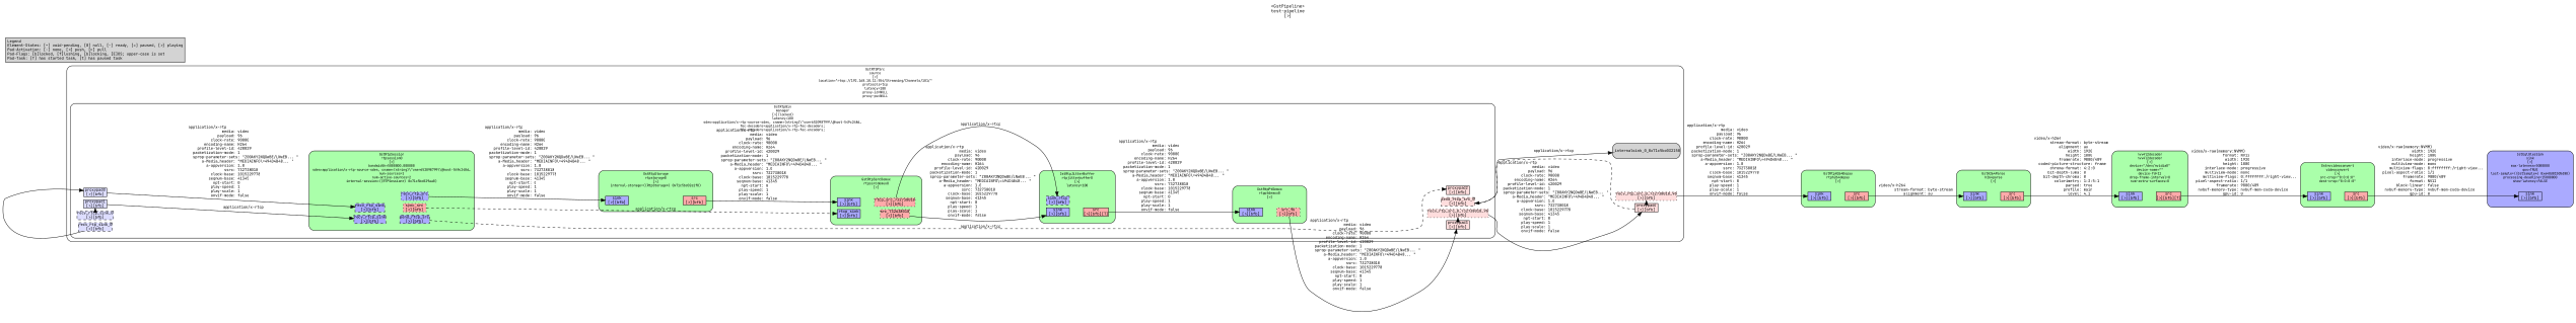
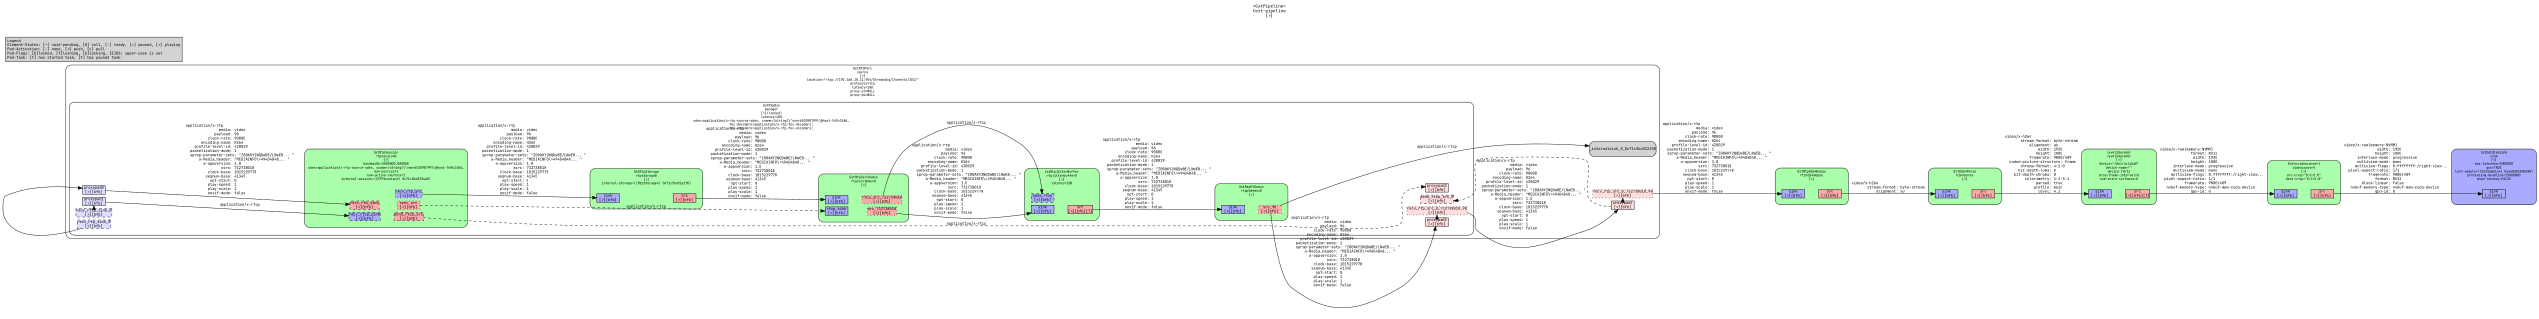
  digraph {
    fontname="JetBrains Mono"
    fontsize=10
    label="<GstPipeline>\ntest-pipeline\n[>]"
    labelloc=t
    nodesep=.1
    rankdir=LR
    ranksep=.2
    node [color=black fillcolor="#aaaaff" fontname="JetBrains Mono" fontsize=9 margin="0.0,0.0" shape=box style="filled,solid"]
    edge [fontname="JetBrains Mono" fontsize=9 labelfontsize=6]
    n1 [height=0.2 label="sink\n[>][bfb]"]
    n2 [height=0.2 label="sink\n[>][bfb]"]
    n3 [fillcolor="#ffaaaa" height=0.2 label="src\n[>][bfb]"]
    n4 [height=0.2 label="sink\n[>][bfb]"]
    n5 [fillcolor="#ffaaaa" height=0.2 label="src\n[>][bfb][T]"]
    n6 [height=0.2 label="sink\n[>][bfb]"]
    n7 [fillcolor="#ffaaaa" height=0.2 label="src\n[>][bfb]"]
    n8 [fillcolor="#ddddff" height=0.2 label="proxypad0\n[>][bfb]"]
    n9 [fillcolor="#ddddff" height=0.2 label="recv_rtp_sink_0\n[>][bfb]" style="filled,dashed"]
    n10 [fillcolor="#ddddff" height=0.2 label="proxypad1\n[>][bfb]"]
    n11 [fillcolor="#ddddff" height=0.2 label="recv_rtcp_sink_0\n[>][bfb]" style="filled,dashed"]
    n12 [fillcolor="#ffdddd" height=0.2 label="proxypad2\n[>][bfb]"]
    n13 [fillcolor="#ffdddd" height=0.2 label="send_rtcp_src_0\n[>][bfb]" style="filled,dashed"]
    n14 [fillcolor="#ffdddd" height=0.2 label="proxypad3\n[>][bfb]"]
    n15 [fillcolor="#ffdddd" height=0.2 label="recv_rtp_src_0_732738018_96\n[>][bfb]" style="filled,dotted"]
    n16 [height=0.2 label="sink\n[>][bfb]"]
    n17 [fillcolor="#ffaaaa" height=0.2 label="src_96\n[>][bfb]" style="filled,dotted"]
    n18 [height=0.2 label="sink\n[>][bfb]"]
-   n19 [height=0.2 label="sink_rtcp\n[>][bfb]" style="filled,dashed"]
+   n19 [height=0.2 label="none_rtcp\n[>][bfb]" style="filled,dashed"]
    n20 [fillcolor="#ffaaaa" height=0.2 label="src\n[>][bfb][T]"]
    n21 [height=0.2 label="sink\n[>][bfb]"]
    n22 [fillcolor="#ffaaaa" height=0.2 label="src\n[>][bfb]"]
    n23 [height=0.2 label="sink\n[>][bfb]"]
    n24 [height=0.2 label="rtcp_sink\n[>][bfb]"]
-   n25 [fillcolor="#ffaaaa" height=0.2 label="src_732638018\n[>][bfb]" style="filled,dotted"]
+   n25 [fillcolor="#ffaaaa" height=0.2 label="src_732738018\n[>][bfb]" style="filled,dotted"]
    n26 [fillcolor="#ffaaaa" height=0.2 label="rtcp_src_732738018\n[>][bfb]" style="filled,dotted"]
-   n27 [height=0.2 label="recv_rtp_sink\n[>][bfb]" style="filled,dashed"]
+   n27 [fillcolor="#ffaaaa" height=0.2 label="recv_rtp_sink\n[>][bfb]" style="filled,dashed"]
    n28 [height=0.2 label="recv_rtcp_sink\n[>][bfb]" style="filled,dashed"]
    n29 [height=0.2 label="recv_rtp_src\n[>][bfb]" style="filled,dotted"]
    n30 [fillcolor="#ffaaaa" height=0.2 label="sync_src\n[>][bfb]" style="filled,dotted"]
-   n31 [height=0.2 label="send_rtcp_src\n[>][bfb]" style="filled,dashed"]
+   n31 [fillcolor="#ffaaaa" height=0.2 label="send_rtcp_src\n[>][bfb]" style="filled,dashed"]
    n32 [fillcolor="#ffdddd" height=0.2 label="proxypad4\n[>][bfb]"]
    n33 [fillcolor="#ffdddd" height=0.2 label="recv_rtp_src_0_732738018_96\n[>][bfb]" style="filled,dotted"]
    _internalsink_0_0x71c5bc032150 [style="filled,rounded" color="" fillcolor=""]
    n35 [height=0.2 label="sink\n[>][bfb]"]
    n36 [fillcolor="#ffaaaa" height=0.2 label="src\n[>][bfb]"]
    n37 [label="Legend\lElement-States: [~] void-pending, [0] null, [-] ready, [=] paused, [>] playing\lPad-Activation: [-] none, [>] push, [<] pull\lPad-Flags: [b]locked, [f]lushing, [b]locking, [E]OS; upper-case is set\lPad-Task: [T] has started task, [t] has paused task\l" margin="0.05,0.05" style=filled color="" fillcolor=""]
    subgraph cluster_1 {
      color=black
      fillcolor="#aaaaff"
      fontsize=8
      label="GstEglGlesSink\nsink\n[>]\nmax-lateness=5000000\nqos=TRUE\nlast-sample=((GstSample*) 0x640d01505d80)\nprocessing-deadline=15000000\nshow-latency=FALSE"
      style="filled,rounded"
      subgraph cluster_2 {
        color=black
        fillcolor="#aaaaff"
        fontsize=8
        label=""
        style=invis
        n1
      }
    }
    subgraph cluster_3 {
      color=black
      fillcolor="#aaffaa"
      fontsize=8
      label="Gstnvvideoconvert\nvideoconvert\n[>]\nsrc-crop=\"0:0:0:0\"\ndest-crop=\"0:0:0:0\""
      style="filled,rounded"
      subgraph cluster_4 {
        color=black
        fillcolor="#aaffaa"
        fontsize=8
        label=""
        style=invis
        n2
      }
      subgraph cluster_5 {
        color=black
        fillcolor="#aaffaa"
        fontsize=8
        label=""
        style=invis
        n3
      }
    }
    subgraph cluster_6 {
      color=black
      fillcolor="#aaffaa"
      fontsize=8
      label="nvv4l2decoder\nnvv4l2decoder\n[>]\ndevice=\"/dev/nvidia0\"\ndevice-name=\"\"\ndevice-fd=11\ndrop-frame-interval=0\nnum-extra-surfaces=0"
      style="filled,rounded"
      subgraph cluster_7 {
        color=black
        fillcolor="#aaffaa"
        fontsize=8
        label=""
        style=invis
        n4
      }
      subgraph cluster_8 {
        color=black
        fillcolor="#aaffaa"
        fontsize=8
        label=""
        style=invis
        n5
      }
    }
    subgraph cluster_9 {
      color=black
      fillcolor="#aaffaa"
      fontsize=8
      label="GstH264Parse\nh264parse\n[>]"
      style="filled,rounded"
      subgraph cluster_10 {
        color=black
        fillcolor="#aaffaa"
        fontsize=8
        label=""
        style=invis
        n6
      }
      subgraph cluster_11 {
        color=black
        fillcolor="#aaffaa"
        fontsize=8
        label=""
        style=invis
        n7
      }
    }
    subgraph cluster_12 {
      color=black
      fillcolor="#ffffff"
      fontsize=8
      label="GstRTSPSrc\nsource\n[>]\nlocation=\"rtsp://192.168.10.11:554/Streaming/Channels/101/\"\nprotocols=tcp\nlatency=100\nproxy-id=NULL\nproxy-pw=NULL"
      style="filled,rounded"
      _internalsink_0_0x71c5bc032150
      subgraph cluster_13 {
        color=black
        fillcolor="#ffffff"
        fontsize=8
        label="GstRtpBin\nmanager\n[>](locked)\nlatency=100\nsdes=application/x-rtp-source-sdes, cname=(string)\\\"user652098799\\\\@host-549c248d…\nfec-decoders=application/x-rtp-fec-decoders;\nfec-encoders=application/x-rtp-fec-encoders;"
        style="filled,rounded"
        subgraph cluster_14 {
          color=black
          fillcolor="#ffffff"
          fontsize=8
          label=""
          style=invis
          n8
          n9
          n10
          n11
        }
        subgraph cluster_15 {
          color=black
          fillcolor="#ffffff"
          fontsize=8
          label=""
          style=invis
          n12
          n13
          n14
          n15
        }
        subgraph cluster_16 {
          color=black
          fillcolor="#aaffaa"
          fontsize=8
          label="GstRtpPtDemux\nrtpptdemux0\n[>]"
          style="filled,rounded"
          subgraph cluster_17 {
            color=black
            fillcolor="#aaffaa"
            fontsize=8
            label=""
            style=invis
            n16
          }
          subgraph cluster_18 {
            color=black
            fillcolor="#aaffaa"
            fontsize=8
            label=""
            style=invis
            n17
          }
        }
        subgraph cluster_19 {
          color=black
          fillcolor="#aaffaa"
          fontsize=8
          label="GstRtpJitterBuffer\nrtpjitterbuffer0\n[>]\nlatency=100"
          style="filled,rounded"
          subgraph cluster_20 {
            color=black
            fillcolor="#aaffaa"
            fontsize=8
            label=""
            style=invis
            n18
            n19
          }
          subgraph cluster_21 {
            color=black
            fillcolor="#aaffaa"
            fontsize=8
            label=""
            style=invis
            n20
          }
        }
        subgraph cluster_22 {
          color=black
          fillcolor="#aaffaa"
          fontsize=8
          label="GstRtpStorage\nrtpstorage0\n[>]\ninternal-storage=((RtpStorage*) 0x71c5bc02e1f0)"
          style="filled,rounded"
          subgraph cluster_23 {
            color=black
            fillcolor="#aaffaa"
            fontsize=8
            label=""
            style=invis
            n21
          }
          subgraph cluster_24 {
            color=black
            fillcolor="#aaffaa"
            fontsize=8
            label=""
            style=invis
            n22
          }
        }
        subgraph cluster_25 {
          color=black
          fillcolor="#aaffaa"
          fontsize=8
          label="GstRtpSsrcDemux\nrtpssrcdemux0\n[>]"
          style="filled,rounded"
          subgraph cluster_26 {
            color=black
            fillcolor="#aaffaa"
            fontsize=8
            label=""
            style=invis
            n23
            n24
          }
          subgraph cluster_27 {
            color=black
            fillcolor="#aaffaa"
            fontsize=8
            label=""
            style=invis
            n25
            n26
          }
        }
        subgraph cluster_28 {
          color=black
          fillcolor="#aaffaa"
          fontsize=8
          label="GstRtpSession\nrtpsession0\n[>]\nbandwidth=5000000.000000\nsdes=application/x-rtp-source-sdes, cname=(string)\\\"user652098799\\\\@host-549c248d…\nnum-sources=2\nnum-active-sources=2\ninternal-session=((RTPSession*) 0x71c5bc029aa0)"
          style="filled,rounded"
          subgraph cluster_29 {
            color=black
            fillcolor="#aaffaa"
            fontsize=8
            label=""
            style=invis
            n27
            n28
          }
          subgraph cluster_30 {
            color=black
            fillcolor="#aaffaa"
            fontsize=8
            label=""
            style=invis
            n29
            n30
            n31
          }
        }
      }
      subgraph cluster_31 {
        color=black
        fillcolor="#ffffff"
        fontsize=8
        label=""
        style=invis
        n32
        n33
      }
    }
    subgraph cluster_32 {
      color=black
      fillcolor="#aaffaa"
      fontsize=8
      label="GstRtpH264Depay\nrtph264depay\n[>]"
      style="filled,rounded"
      subgraph cluster_33 {
        color=black
        fillcolor="#aaffaa"
        fontsize=8
        label=""
        style=invis
        n35
      }
      subgraph cluster_34 {
        color=black
        fillcolor="#aaffaa"
        fontsize=8
        label=""
        style=invis
        n36
      }
    }
    n2 -> n3 [style=invis]
    n3 -> n1 [label="video/x-raw(memory:NVMM)\l               width: 1920\l              height: 1080\l      interlace-mode: progressive\l      multiview-mode: mono\l     multiview-flags: 0:ffffffff:/right-view...\l  pixel-aspect-ratio: 1/1\l           framerate: 9000/409\l              format: NV12\l        block-linear: false\l   nvbuf-memory-type: nvbuf-mem-cuda-device\l              gpu-id: 0\l"]
    n4 -> n5 [style=invis]
    n5 -> n2 [label="video/x-raw(memory:NVMM)\l              format: NV12\l               width: 1920\l              height: 1080\l      interlace-mode: progressive\l      multiview-mode: mono\l     multiview-flags: 0:ffffffff:/right-view...\l  pixel-aspect-ratio: 1/1\l           framerate: 9000/409\l   nvbuf-memory-type: nvbuf-mem-cuda-device\l              gpu-id: 0\l"]
    n6 -> n7 [style=invis]
    n7 -> n4 [label="video/x-h264\l       stream-format: byte-stream\l           alignment: au\l               width: 1920\l              height: 1080\l           framerate: 9000/409\l  coded-picture-structure: frame\l       chroma-format: 4:2:0\l      bit-depth-luma: 8\l    bit-depth-chroma: 8\l         colorimetry: 1:3:5:1\l              parsed: true\l             profile: main\l               level: 4.1\l"]
    n8 -> n27 [label="application/x-rtp\l               media: video\l             payload: 96\l          clock-rate: 90000\l       encoding-name: H264\l    profile-level-id: 420029\l  packetization-mode: 1\l  sprop-parameter-sets: \"Z00AKY2NQDwBE/LNwEB... \"\l      a-Media_header: \"MEDIAINFO\\=494D4B48... \"\l        a-appversion: 1.0\l                ssrc: 732738018\l          clock-base: 1015229778\l         seqnum-base: 41345\l           npt-start: 0\l          play-speed: 1\l          play-scale: 1\l          onvif-mode: false\l"]
    n9 -> n8 [minlen=0 style=solid]
    n9 -> n13 [style=invis]
    n10 -> n28 [label="application/x-rtcp\l"]
    n11 -> n10 [minlen=0 style=solid]
-   n13 -> _internalsink_0_0x71c5bc032150 [label="application/x-rtcp\l"]
+   n17 -> _internalsink_0_0x71c5bc032150 [label="application/x-rtcp\l"]
    n14 -> n15 [minlen=0 style=dashed]
    n15 -> n32 [label="application/x-rtp\l               media: video\l             payload: 96\l          clock-rate: 90000\l       encoding-name: H264\l    profile-level-id: 420029\l  packetization-mode: 1\l  sprop-parameter-sets: \"Z00AKY2NQDwBE/LNwEB... \"\l      a-Media_header: \"MEDIAINFO\\=494D4B48... \"\l        a-appversion: 1.0\l                ssrc: 732738018\l          clock-base: 1015229778\l         seqnum-base: 41345\l           npt-start: 0\l          play-speed: 1\l          play-scale: 1\l          onvif-mode: false\l"]
    n16 -> n17 [style=invis]
    n17 -> n14 [label="application/x-rtp\l               media: video\l             payload: 96\l          clock-rate: 90000\l       encoding-name: H264\l    profile-level-id: 420029\l  packetization-mode: 1\l  sprop-parameter-sets: \"Z00AKY2NQDwBE/LNwEB... \"\l      a-Media_header: \"MEDIAINFO\\=494D4B48... \"\l        a-appversion: 1.0\l                ssrc: 732738018\l          clock-base: 1015229778\l         seqnum-base: 41345\l           npt-start: 0\l          play-speed: 1\l          play-scale: 1\l          onvif-mode: false\l"]
    n18 -> n20 [style=invis]
    n20 -> n16 [label="application/x-rtp\l               media: video\l             payload: 96\l          clock-rate: 90000\l       encoding-name: H264\l    profile-level-id: 420029\l  packetization-mode: 1\l  sprop-parameter-sets: \"Z00AKY2NQDwBE/LNwEB... \"\l      a-Media_header: \"MEDIAINFO\\=494D4B48... \"\l        a-appversion: 1.0\l                ssrc: 732738018\l          clock-base: 1015229778\l         seqnum-base: 41345\l           npt-start: 0\l          play-speed: 1\l          play-scale: 1\l          onvif-mode: false\l"]
    n21 -> n22 [style=invis]
    n22 -> n23 [label="application/x-rtp\l               media: video\l             payload: 96\l          clock-rate: 90000\l       encoding-name: H264\l    profile-level-id: 420029\l  packetization-mode: 1\l  sprop-parameter-sets: \"Z00AKY2NQDwBE/LNwEB... \"\l      a-Media_header: \"MEDIAINFO\\=494D4B48... \"\l        a-appversion: 1.0\l                ssrc: 732738018\l          clock-base: 1015229778\l         seqnum-base: 41345\l           npt-start: 0\l          play-speed: 1\l          play-scale: 1\l          onvif-mode: false\l"]
    n23 -> n25 [style=invis]
    n25 -> n18 [label="application/x-rtp\l               media: video\l             payload: 96\l          clock-rate: 90000\l       encoding-name: H264\l    profile-level-id: 420029\l  packetization-mode: 1\l  sprop-parameter-sets: \"Z00AKY2NQDwBE/LNwEB... \"\l      a-Media_header: \"MEDIAINFO\\=494D4B48... \"\l        a-appversion: 1.0\l                ssrc: 732738018\l          clock-base: 1015229778\l         seqnum-base: 41345\l           npt-start: 0\l          play-speed: 1\l          play-scale: 1\l          onvif-mode: false\l"]
    n26 -> n19 [label="application/x-rtcp\l"]
    n27 -> n29 [style=invis]
    n29 -> n21 [label="application/x-rtp\l               media: video\l             payload: 96\l          clock-rate: 90000\l       encoding-name: H264\l    profile-level-id: 420029\l  packetization-mode: 1\l  sprop-parameter-sets: \"Z00AKY2NQDwBE/LNwEB... \"\l      a-Media_header: \"MEDIAINFO\\=494D4B48... \"\l        a-appversion: 1.0\l                ssrc: 732738018\l          clock-base: 1015229778\l         seqnum-base: 41345\l           npt-start: 0\l          play-speed: 1\l          play-scale: 1\l          onvif-mode: false\l"]
    n30 -> n24 [label="application/x-rtcp\l" style=dashed]
    n31 -> n12 [label="application/x-rtcp\l" style=dashed]
    n32 -> n13 [minlen=0 style=dashed]
    n32 -> n33 [minlen=0 style=dashed]
    n33 -> n35 [label="application/x-rtp\l               media: video\l             payload: 96\l          clock-rate: 90000\l       encoding-name: H264\l    profile-level-id: 420029\l  packetization-mode: 1\l  sprop-parameter-sets: \"Z00AKY2NQDwBE/LNwEB... \"\l      a-Media_header: \"MEDIAINFO\\=494D4B48... \"\l        a-appversion: 1.0\l                ssrc: 732738018\l          clock-base: 1015229778\l         seqnum-base: 41345\l           npt-start: 0\l          play-speed: 1\l          play-scale: 1\l          onvif-mode: false\l"]
    n35 -> n36 [style=invis]
    n36 -> n6 [label="video/x-h264\l       stream-format: byte-stream\l           alignment: au\l"]
  }
